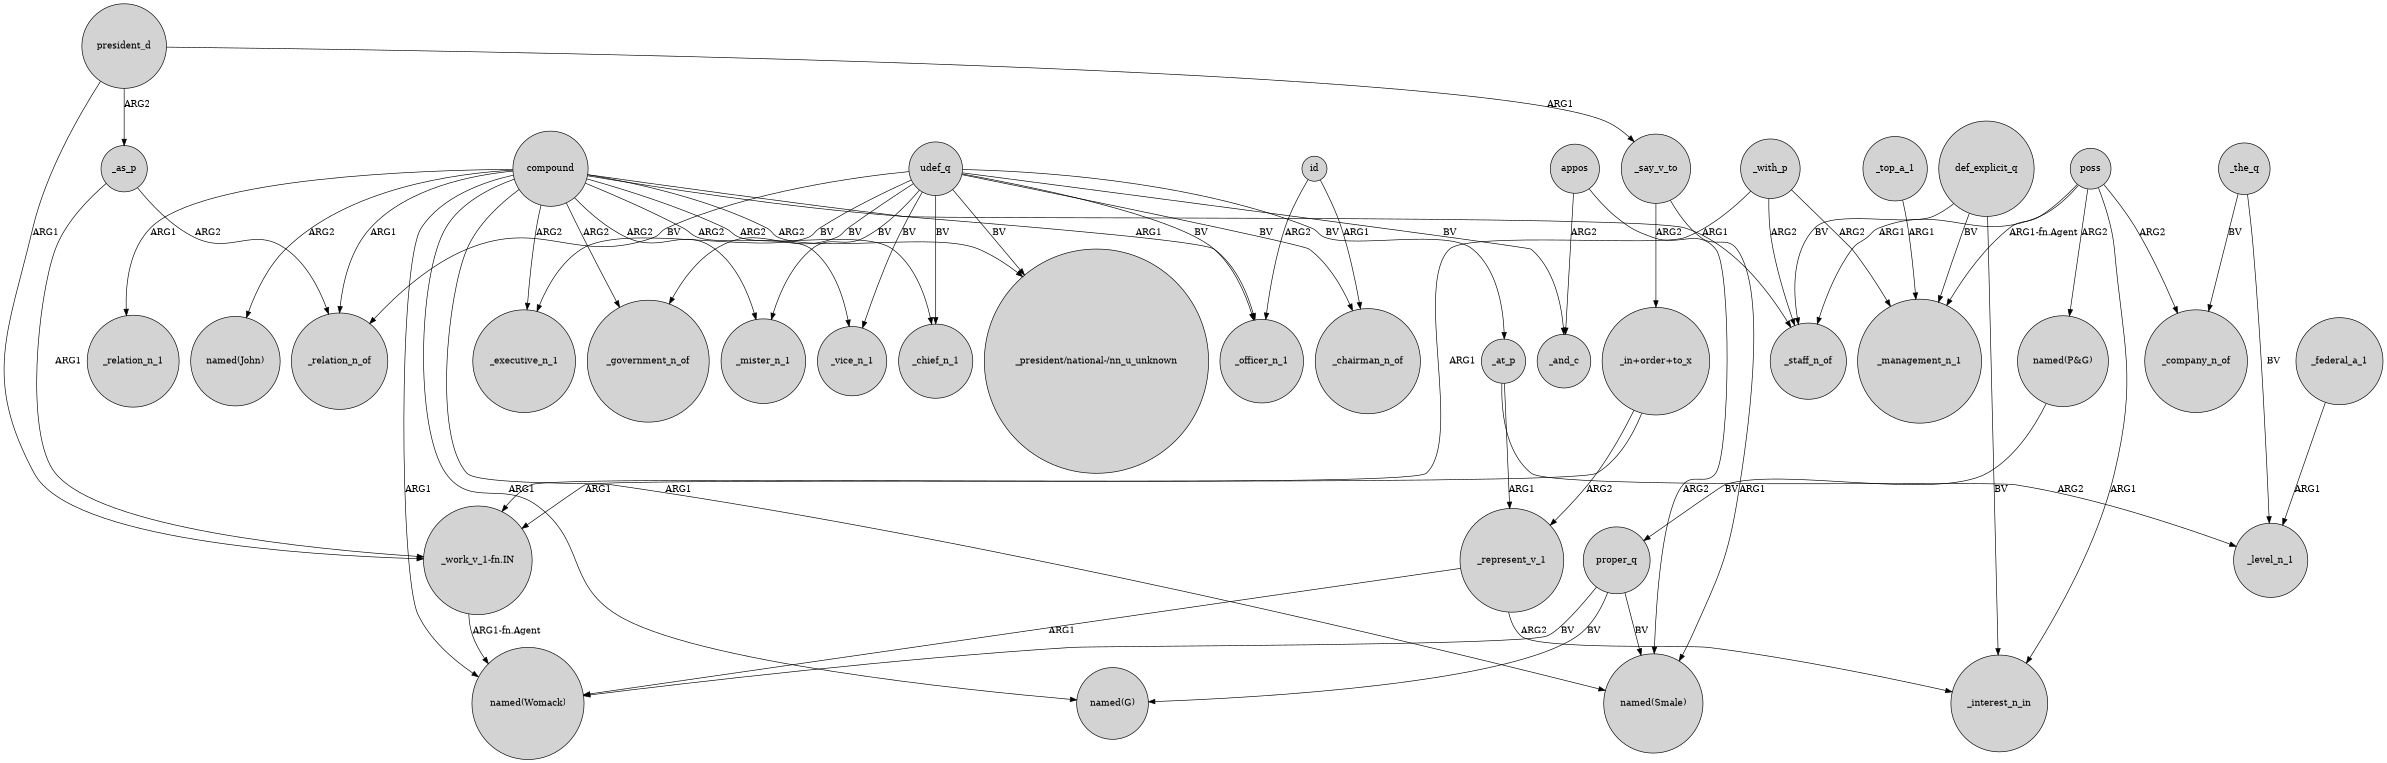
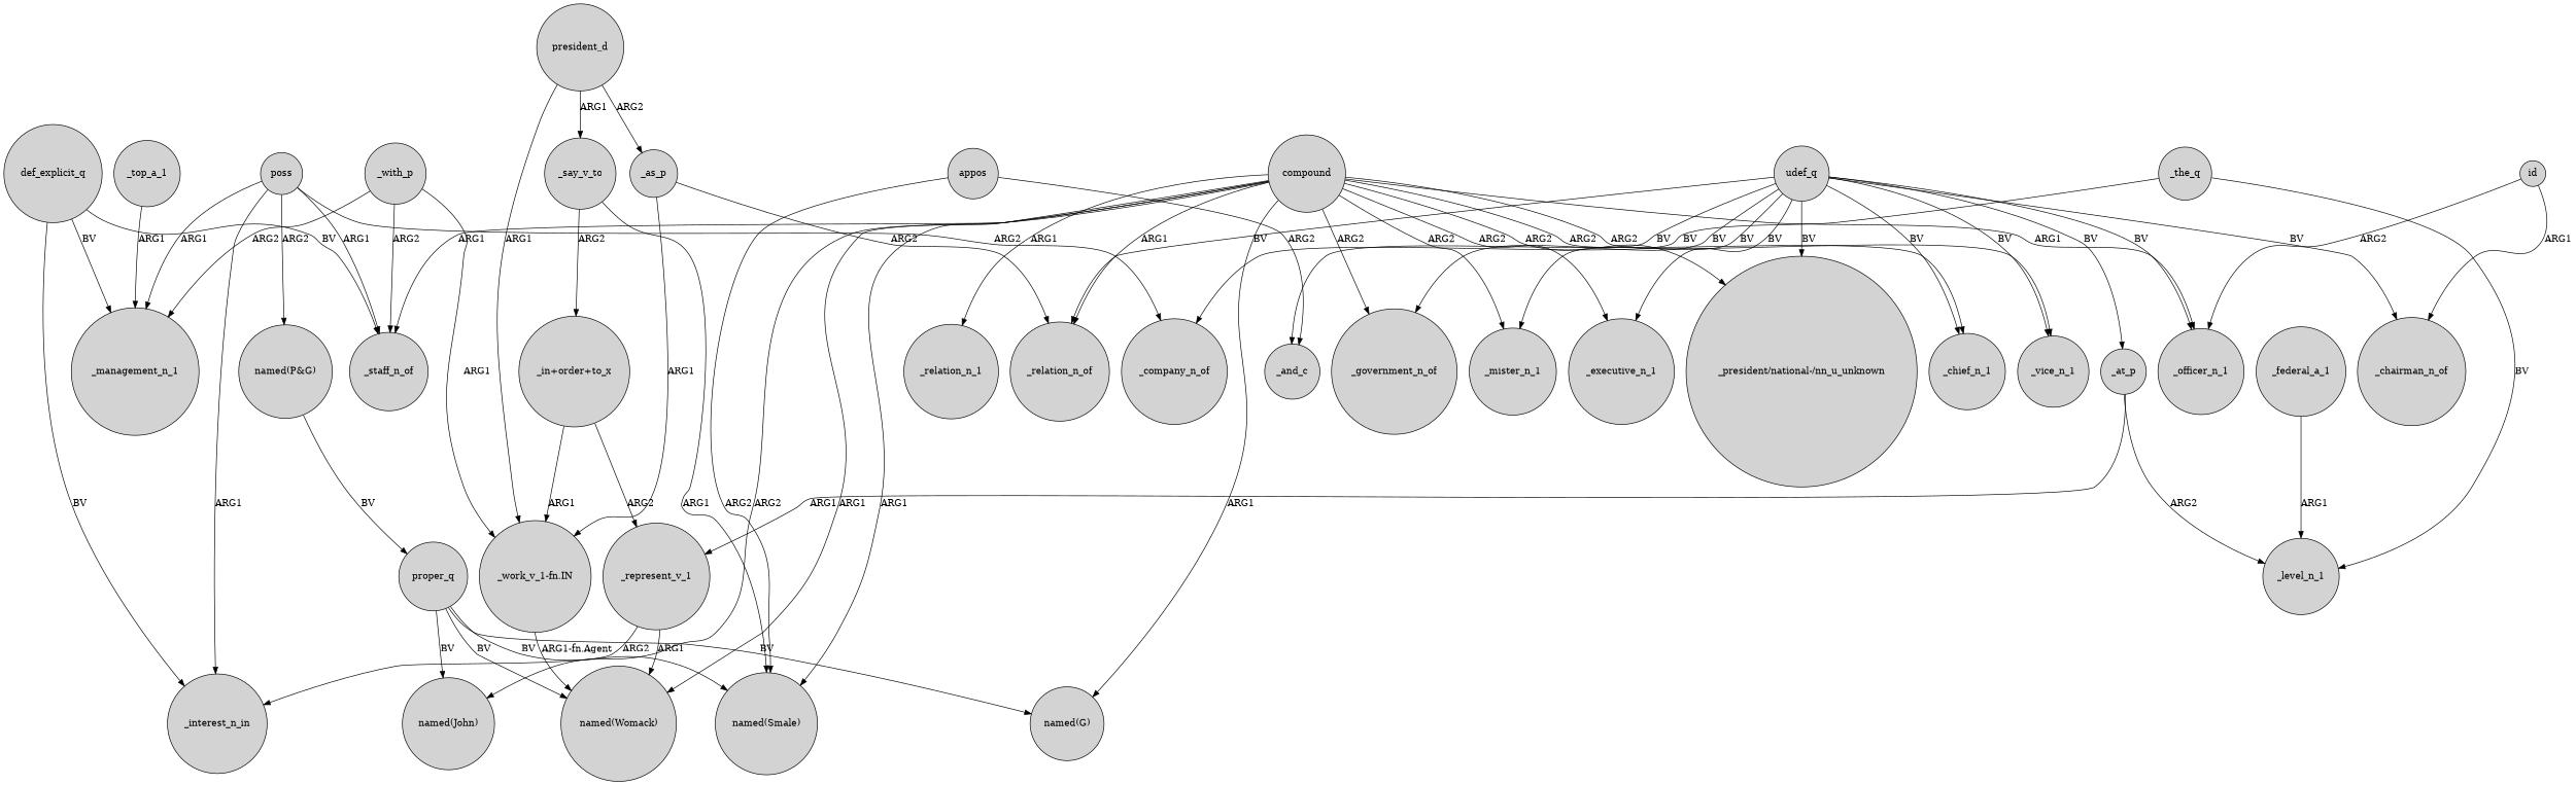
  digraph {
    node [shape=circle style=filled]
    compound
    "named(John)"
    _vice_n_1
    _staff_n_of
    "named(G)"
    _executive_n_1
    _government_n_of
    "named(Womack)"
    _mister_n_1
    _relation_n_of
    _chief_n_1
    _officer_n_1
    _relation_n_1
    "named(Smale)"
    "_president/national-/nn_u_unknown"
    _with_p
    "_work_v_1-fn.IN"
    _management_n_1
    "_in+order+to_x"
    _represent_v_1
    _interest_n_in
    udef_q
    _chairman_n_of
    _and_c
    _at_p
    def_explicit_q
    _as_p
    n28 [label=president_d]
    _say_v_to
    proper_q
    "named(P&G)"
    _top_a_1
    _the_q
    _level_n_1
    _company_n_of
    poss
    appos
    id
    _federal_a_1
    compound -> "named(John)" [label=ARG2]
    compound -> _vice_n_1 [label=ARG2]
    compound -> _staff_n_of [label=ARG1]
    compound -> "named(G)" [label=ARG1]
    compound -> _executive_n_1 [label=ARG2]
    compound -> _government_n_of [label=ARG2]
    compound -> "named(Womack)" [label=ARG1]
    compound -> _mister_n_1 [label=ARG2]
    compound -> _relation_n_of [label=ARG1]
    compound -> _chief_n_1 [label=ARG2]
    compound -> _officer_n_1 [label=ARG1]
    compound -> _relation_n_1 [label=ARG1]
    compound -> "named(Smale)" [label=ARG1]
    compound -> "_president/national-/nn_u_unknown" [label=ARG2]
    _with_p -> _staff_n_of [label=ARG2]
    _with_p -> "_work_v_1-fn.IN" [label=ARG1]
    _with_p -> _management_n_1 [label=ARG2]
    "_work_v_1-fn.IN" -> "named(Womack)" [label="ARG1-fn.Agent"]
    "_in+order+to_x" -> "_work_v_1-fn.IN" [label=ARG1]
    "_in+order+to_x" -> _represent_v_1 [label=ARG2]
    _represent_v_1 -> "named(Womack)" [label=ARG1]
    _represent_v_1 -> _interest_n_in [label=ARG2]
    udef_q -> _vice_n_1 [label=BV]
    udef_q -> _executive_n_1 [label=BV]
    udef_q -> _government_n_of [label=BV]
    udef_q -> _mister_n_1 [label=BV]
    udef_q -> _relation_n_of [label=BV]
    udef_q -> _chief_n_1 [label=BV]
    udef_q -> _officer_n_1 [label=BV]
    udef_q -> "_president/national-/nn_u_unknown" [label=BV]
    udef_q -> _chairman_n_of [label=BV]
    udef_q -> _and_c [label=BV]
    udef_q -> _at_p [label=BV]
    _at_p -> _represent_v_1 [label=ARG1]
    _at_p -> _level_n_1 [label=ARG2]
    def_explicit_q -> _staff_n_of [label=BV]
    def_explicit_q -> _management_n_1 [label=BV]
    def_explicit_q -> _interest_n_in [label=BV]
    _as_p -> _relation_n_of [label=ARG2]
    _as_p -> "_work_v_1-fn.IN" [label=ARG1]
    n28 -> "_work_v_1-fn.IN" [label=ARG1]
    n28 -> _as_p [label=ARG2]
    n28 -> _say_v_to [label=ARG1]
    _say_v_to -> "named(Smale)" [label=ARG1]
    _say_v_to -> "_in+order+to_x" [label=ARG2]
+   proper_q -> "named(John)" [label=BV]
    proper_q -> "named(G)" [label=BV]
    proper_q -> "named(Womack)" [label=BV]
    proper_q -> "named(Smale)" [label=BV]
    "named(P&G)" -> proper_q [label=BV]
    _top_a_1 -> _management_n_1 [label=ARG1]
    _the_q -> _level_n_1 [label=BV]
    _the_q -> _company_n_of [label=BV]
    poss -> _staff_n_of [label=ARG1]
-   poss -> _management_n_1 [label="ARG1-fn.Agent"]
+   poss -> _management_n_1 [label=ARG1]
    poss -> _interest_n_in [label=ARG1]
    poss -> "named(P&G)" [label=ARG2]
    poss -> _company_n_of [label=ARG2]
    appos -> "named(Smale)" [label=ARG2]
    appos -> _and_c [label=ARG2]
    id -> _officer_n_1 [label=ARG2]
    id -> _chairman_n_of [label=ARG1]
    _federal_a_1 -> _level_n_1 [label=ARG1]
  }
